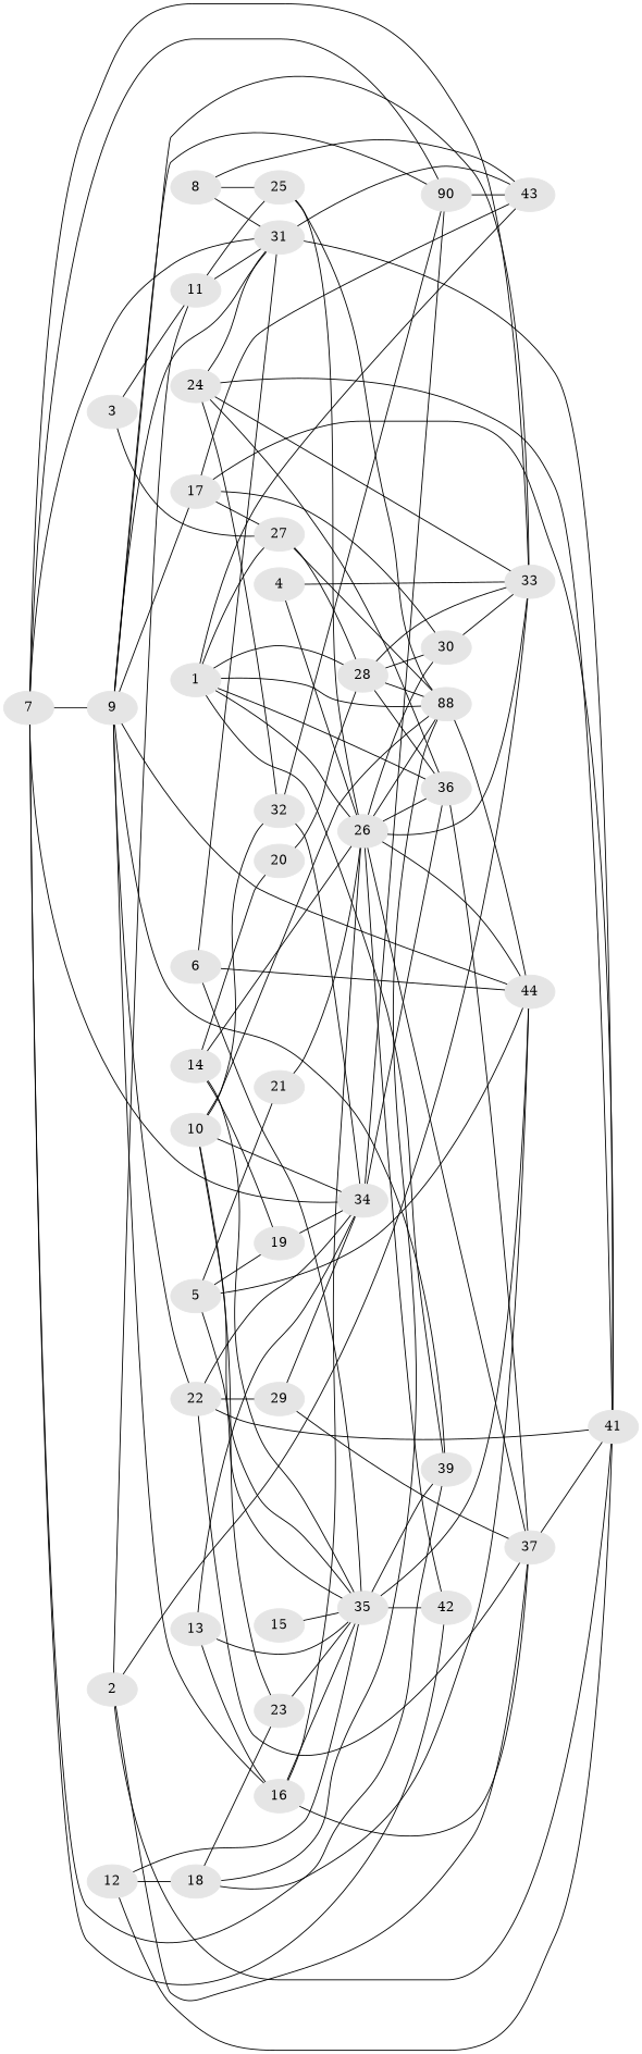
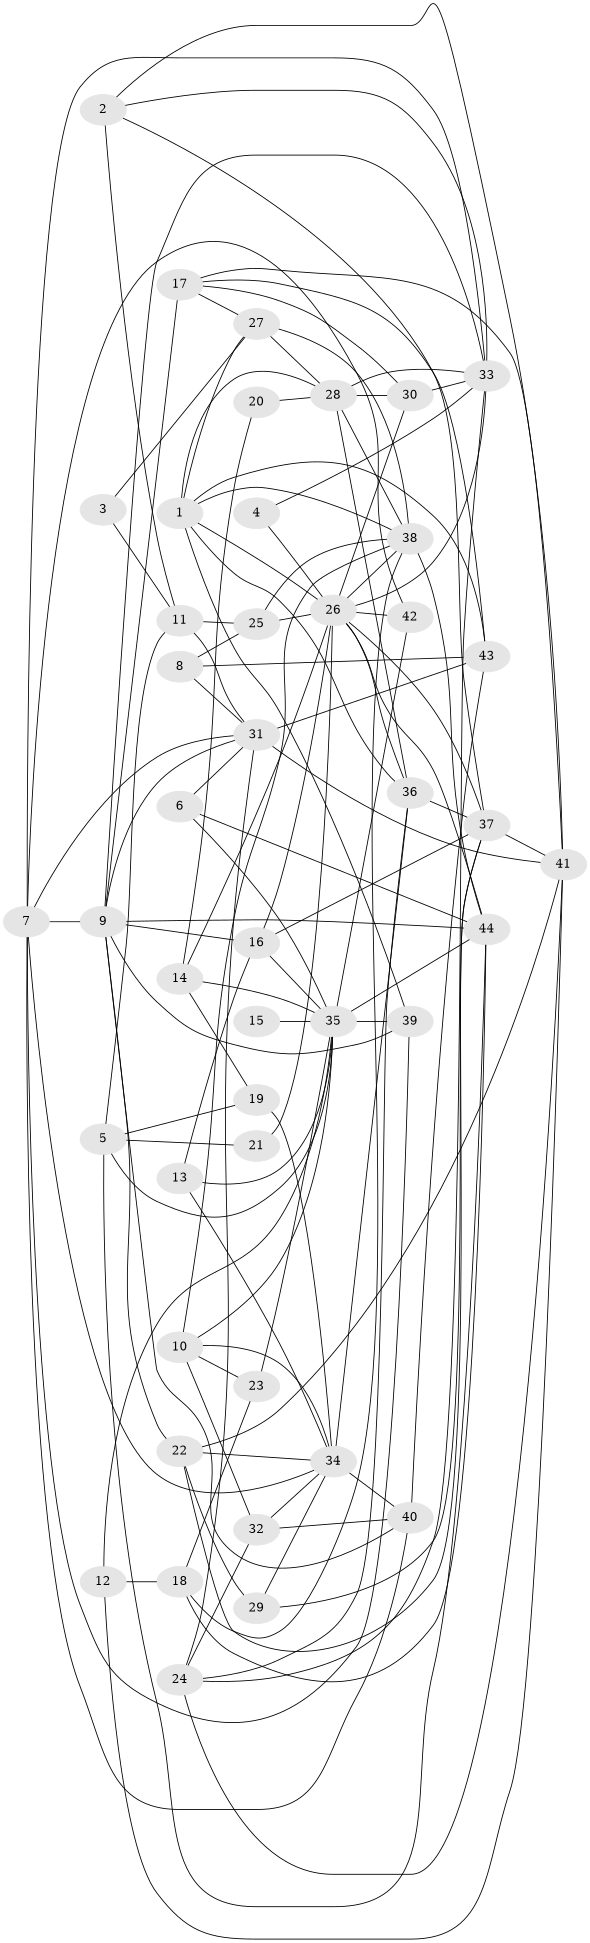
  graph {
    rankdir=LR
    node [color=gray90 style=filled]
    edge [weight=1.0]
    1
    26
    27
    36
-   38 [label=88]
+   38
    39
    43
    28
    33
    37
    44
    42
    30
    34
-   40 [label=90]
+   40
    2
    11
    41
    31
    25
    3
    4
    5
    19
    21
    35
    6
    7
    9
    16
    17
    22
    8
    29
    10
    23
    32
    12
    18
    13
    14
    20
    15
    24
    1 -- 26
    1 -- 27
    1 -- 36
    1 -- 38
    1 -- 39 [weight=2.0]
    1 -- 43
    1 -- 28
    26 -- 36
    26 -- 38
    26 -- 33
    26 -- 37
    26 -- 44
    26 -- 42
    26 -- 30
    27 -- 38
    27 -- 28 [weight=2.0]
    36 -- 37
    38 -- 44
    28 -- 36
    28 -- 38 [weight=2.0]
    28 -- 33
    28 -- 30 [weight=2.0]
    37 -- 41
    30 -- 33
    34 -- 36 [weight=2.0]
    34 -- 40
    40 -- 43
    2 -- 33
    2 -- 37
    2 -- 11
    2 -- 41
    11 -- 31
    11 -- 25
    31 -- 43
    31 -- 41
    25 -- 26
    25 -- 38 [weight=2.0]
    3 -- 27
    3 -- 11
    4 -- 26 [weight=2.0]
    4 -- 33
    5 -- 44
+   5 -- 11
    5 -- 19
    5 -- 21
    5 -- 35
    19 -- 34
    21 -- 26
    35 -- 39
    35 -- 44
    35 -- 42 [weight=2.0]
    6 -- 44
    6 -- 31
    6 -- 35
    7 -- 39
    7 -- 33
    7 -- 42
    7 -- 34
    7 -- 40
    7 -- 31
    7 -- 9
    9 -- 39
    9 -- 33
    9 -- 44
    9 -- 40
    9 -- 31
    9 -- 16
    9 -- 17
    9 -- 22
    16 -- 26
    16 -- 37
    16 -- 35
    17 -- 27
    17 -- 43
    17 -- 30 [weight=2.0]
    17 -- 41
    22 -- 37
    22 -- 34
    22 -- 41
    22 -- 29
    8 -- 43
    8 -- 31
    8 -- 25
    29 -- 37 [weight=2.0]
    29 -- 34
    10 -- 38
    10 -- 34
    10 -- 35
    10 -- 23
    10 -- 32
    23 -- 35
    32 -- 34
    32 -- 40
    12 -- 41
    12 -- 35
    12 -- 18
    18 -- 38
    18 -- 44
    18 -- 23 [weight=2.0]
    13 -- 34 [weight=2.0]
    13 -- 35
    13 -- 16
    14 -- 26
    14 -- 19
    14 -- 35
    14 -- 20
    20 -- 28
    15 -- 35 [weight=2.0]
    24 -- 36
    24 -- 33
    24 -- 41
    24 -- 31
    24 -- 32
  }
